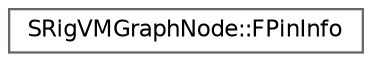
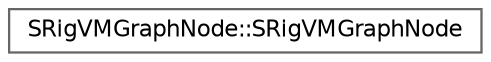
  digraph {
    rankdir=LR
-   n1 [color=grey40 fillcolor=white fontname=Helvetica fontsize=10 height=0.2 label="SRigVMGraphNode::FPinInfo" shape=box style=filled width=0.4]
+   n1 [color=grey40 fillcolor=white fontname=Helvetica fontsize=10 height=0.2 label="SRigVMGraphNode::SRigVMGraphNode" shape=box style=filled width=0.4]
  }
